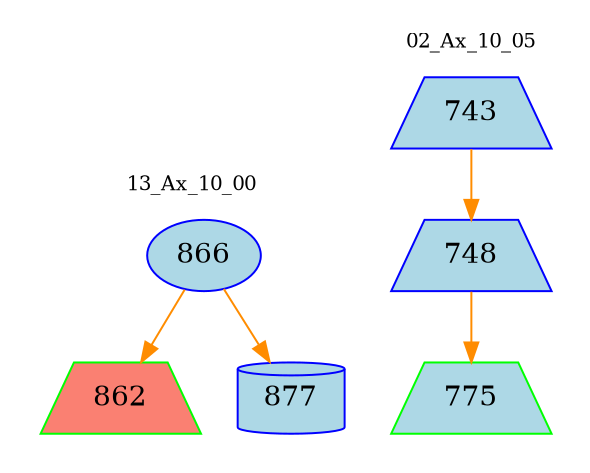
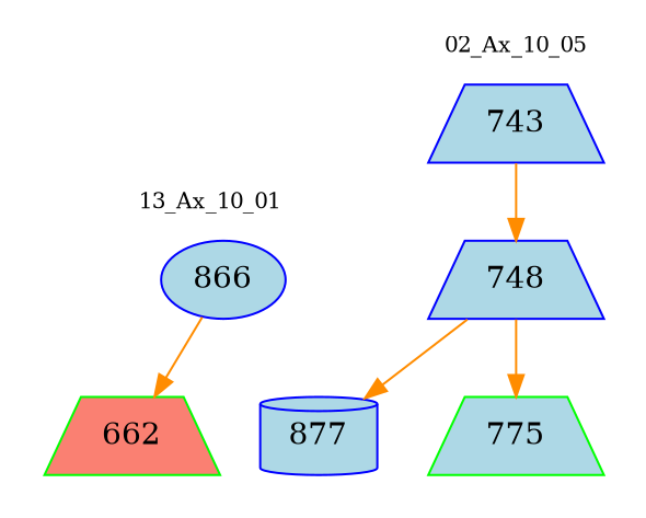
  digraph {
    node [color=blue fillcolor=lightblue shape=trapezium style=filled]
    edge [color=darkorange]
    n1 [label=866 shape=ellipse]
-   n2 [color=green fillcolor=salmon label=862]
+   n2 [color=green fillcolor=salmon label=662]
    n3 [label=877 shape=cylinder]
    n4 [label=748]
    n5 [color=green label=775]
    n6 [label=743]
    subgraph cluster_1 {
      color=white
      fontsize=10
-     label="13_Ax_10_00"
+     label="13_Ax_10_01"
      n1
      n2
      n3
    }
    subgraph cluster_2 {
      color=white
      fontsize=10
      label="02_Ax_10_05"
      n4
      n5
      n6
    }
    n1 -> n2
-   n1 -> n3
+   n4 -> n3
    n4 -> n5
    n6 -> n4
  }
